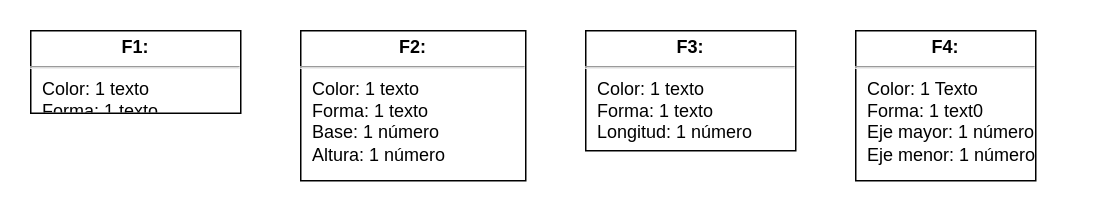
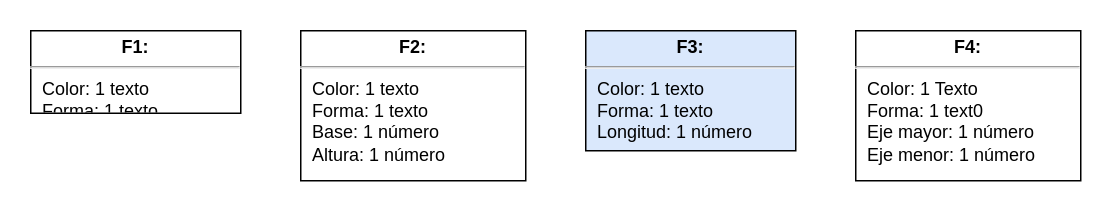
  <mxCell id="0" />
  <mxCell id="1" parent="0" />
  <mxCell id="2" value="&lt;p style=&quot;margin:0px;margin-top:4px;text-align:center;&quot;&gt;&lt;b style=&quot;background-color: initial;&quot;&gt;F1:&lt;/b&gt;&lt;br&gt;&lt;/p&gt;&lt;hr&gt;&lt;p style=&quot;margin: 0px 0px 0px 8px;&quot;&gt;Color: 1 texto&lt;br&gt;Forma: 1 texto&lt;/p&gt;&lt;p style=&quot;margin: 0px 0px 0px 8px;&quot;&gt;Diámetro: 1 número&lt;/p&gt;" style="verticalAlign=top;align=left;overflow=fill;fontSize=12;fontFamily=Helvetica;html=1;" parent="1" vertex="1"><mxGeometry x="20" y="20" width="140" height="55" as="geometry" /></mxCell>
  <mxCell id="3" value="&lt;p style=&quot;margin:0px;margin-top:4px;text-align:center;&quot;&gt;&lt;b style=&quot;background-color: initial;&quot;&gt;F2:&lt;/b&gt;&lt;br&gt;&lt;/p&gt;&lt;hr&gt;&lt;p style=&quot;margin: 0px 0px 0px 8px;&quot;&gt;Color: 1 texto&lt;br&gt;Forma: 1 texto&lt;/p&gt;&lt;p style=&quot;margin: 0px 0px 0px 8px;&quot;&gt;Base: 1 número&lt;/p&gt;&lt;p style=&quot;margin: 0px 0px 0px 8px;&quot;&gt;Altura: 1 número&lt;/p&gt;&lt;p style=&quot;margin: 0px 0px 0px 8px;&quot;&gt;&lt;br&gt;&lt;/p&gt;&lt;p style=&quot;margin: 0px 0px 0px 8px;&quot;&gt;&lt;br&gt;&lt;/p&gt;" style="verticalAlign=top;align=left;overflow=fill;fontSize=12;fontFamily=Helvetica;html=1;" parent="1" vertex="1"><mxGeometry x="200" y="20" width="150" height="100" as="geometry" /></mxCell>
- <mxCell id="4" value="&lt;p style=&quot;margin:0px;margin-top:4px;text-align:center;&quot;&gt;&lt;b style=&quot;background-color: initial;&quot;&gt;F3:&lt;/b&gt;&lt;br&gt;&lt;/p&gt;&lt;hr&gt;&lt;p style=&quot;margin: 0px 0px 0px 8px;&quot;&gt;Color: 1 texto&lt;br&gt;Forma: 1 texto&lt;/p&gt;&lt;p style=&quot;margin: 0px 0px 0px 8px;&quot;&gt;Longitud: 1 número&lt;/p&gt;" style="verticalAlign=top;align=left;overflow=fill;fontSize=12;fontFamily=Helvetica;html=1;" parent="1" vertex="1"><mxGeometry x="390" y="20" width="140" height="80" as="geometry" /></mxCell>
- <mxCell id="5" value="&lt;p style=&quot;margin:0px;margin-top:4px;text-align:center;&quot;&gt;&lt;b style=&quot;background-color: initial;&quot;&gt;F4:&lt;/b&gt;&lt;br&gt;&lt;/p&gt;&lt;hr&gt;&lt;p style=&quot;margin: 0px 0px 0px 8px;&quot;&gt;Color: 1 Texto&lt;br&gt;Forma: 1 text0&lt;/p&gt;&lt;p style=&quot;margin: 0px 0px 0px 8px;&quot;&gt;Eje mayor: 1 número&lt;/p&gt;&lt;p style=&quot;margin: 0px 0px 0px 8px;&quot;&gt;Eje menor: 1 número&lt;/p&gt;&lt;p style=&quot;margin: 0px 0px 0px 8px;&quot;&gt;&lt;br&gt;&lt;/p&gt;&lt;p style=&quot;margin: 0px 0px 0px 8px;&quot;&gt;&lt;br&gt;&lt;/p&gt;" style="verticalAlign=top;align=left;overflow=fill;fontSize=12;fontFamily=Helvetica;html=1;" parent="1" vertex="1"><mxGeometry x="570" y="20" width="120" height="100" as="geometry" /></mxCell>
+ <mxCell id="4" value="&lt;p style=&quot;margin:0px;margin-top:4px;text-align:center;&quot;&gt;&lt;b style=&quot;background-color: initial;&quot;&gt;F3:&lt;/b&gt;&lt;br&gt;&lt;/p&gt;&lt;hr&gt;&lt;p style=&quot;margin: 0px 0px 0px 8px;&quot;&gt;Color: 1 texto&lt;br&gt;Forma: 1 texto&lt;/p&gt;&lt;p style=&quot;margin: 0px 0px 0px 8px;&quot;&gt;Longitud: 1 número&lt;/p&gt;" style="verticalAlign=top;align=left;overflow=fill;fontSize=12;fontFamily=Helvetica;html=1;fillColor=#dae8fc;" parent="1" vertex="1"><mxGeometry x="390" y="20" width="140" height="80" as="geometry" /></mxCell>
+ <mxCell id="5" value="&lt;p style=&quot;margin:0px;margin-top:4px;text-align:center;&quot;&gt;&lt;b style=&quot;background-color: initial;&quot;&gt;F4:&lt;/b&gt;&lt;br&gt;&lt;/p&gt;&lt;hr&gt;&lt;p style=&quot;margin: 0px 0px 0px 8px;&quot;&gt;Color: 1 Texto&lt;br&gt;Forma: 1 text0&lt;/p&gt;&lt;p style=&quot;margin: 0px 0px 0px 8px;&quot;&gt;Eje mayor: 1 número&lt;/p&gt;&lt;p style=&quot;margin: 0px 0px 0px 8px;&quot;&gt;Eje menor: 1 número&lt;/p&gt;&lt;p style=&quot;margin: 0px 0px 0px 8px;&quot;&gt;&lt;br&gt;&lt;/p&gt;&lt;p style=&quot;margin: 0px 0px 0px 8px;&quot;&gt;&lt;br&gt;&lt;/p&gt;" style="verticalAlign=top;align=left;overflow=fill;fontSize=12;fontFamily=Helvetica;html=1;" parent="1" vertex="1"><mxGeometry x="570" y="20" width="150" height="100" as="geometry" /></mxCell>
